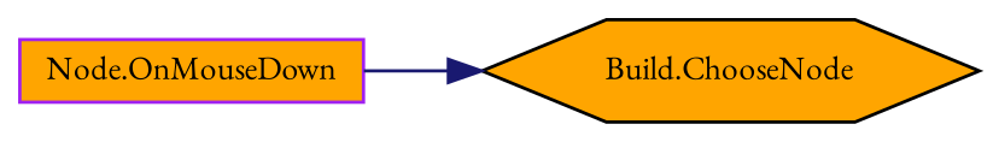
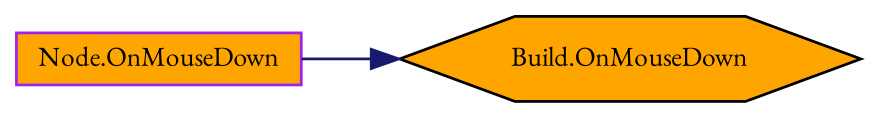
  digraph {
    rankdir=RL
    fontname="EB Garamond"
    node [fillcolor=orange fontname="EB Garamond" fontsize=10 style=filled]
-   n1 [color=black fontcolor=black height=0.2 label="Build.ChooseNode" shape=hexagon width=0.4]
+   n1 [color=black fontcolor=black height=0.2 label="Build.OnMouseDown" shape=hexagon width=0.4]
    n2 [color=purple height=0.2 label="Node.OnMouseDown" shape=box width=0.4]
    n1 -> n2 [color=midnightblue dir=back fontname="EB Garamond" fontsize=10 labelfontname=Helvetica labelfontsize=10 style=solid]
  }
